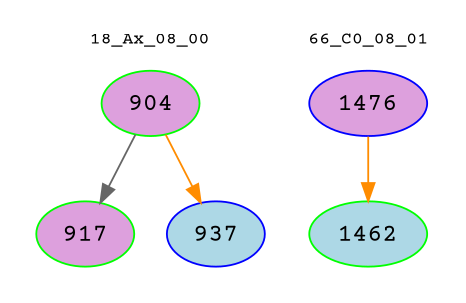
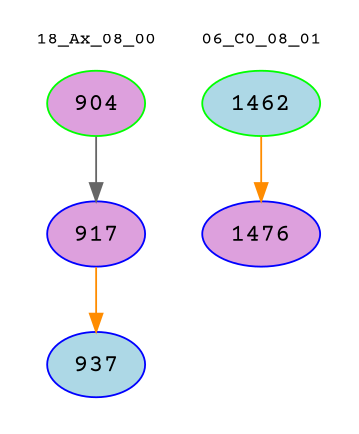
  digraph {
    fontname="Courier Prime"
    node [color=green fillcolor=plum fontname="Courier Prime" style=filled]
    edge [color=darkorange fontname="Courier Prime"]
-   n1 [label=917]
+   n1 [color=blue label=917]
    n2 [label=904]
    n3 [color=blue fillcolor=lightblue label=937]
    n4 [fillcolor=lightblue label=1462]
    n5 [color=blue label=1476]
    subgraph cluster_1 {
      color=white
      fontsize=10
      label="18_Ax_08_00"
      n1
      n2
      n3
    }
    subgraph cluster_2 {
      color=white
      fontsize=10
-     label="66_C0_08_01"
+     label="06_C0_08_01"
      n4
      n5
    }
    n2 -> n1 [color=gray40]
-   n2 -> n3
-   n5 -> n4
+   n1 -> n3
+   n4 -> n5
  }
